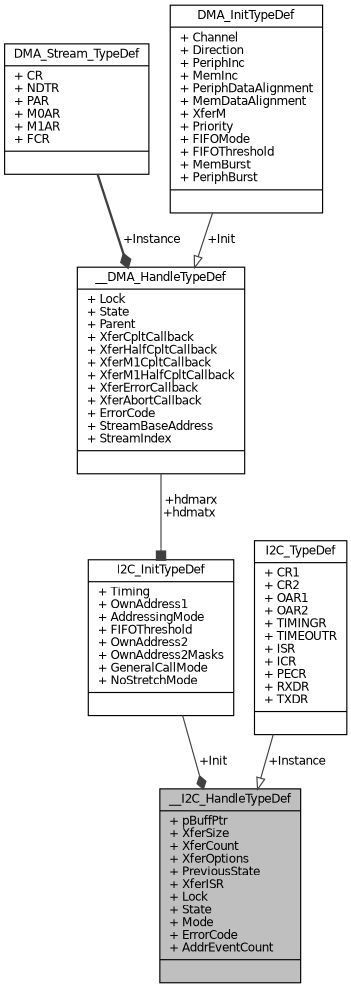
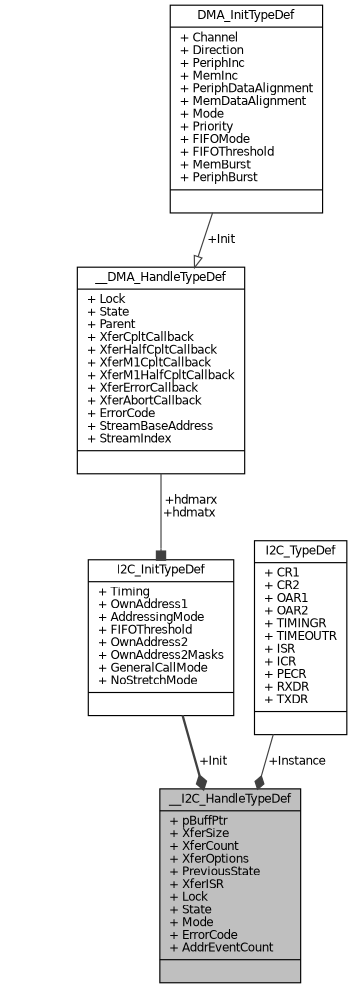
  digraph {
    node [color=black fillcolor=white fontname=Helvetica fontsize=10 shape=record style=filled]
    edge [arrowhead=diamond color=grey25 fontname=Helvetica fontsize=10 labelfontname=Helvetica labelfontsize=10 style=solid]
    n1 [fillcolor=grey75 fontcolor=black height=0.2 label="{__I2C_HandleTypeDef\n|+ pBuffPtr\l+ XferSize\l+ XferCount\l+ XferOptions\l+ PreviousState\l+ XferISR\l+ Lock\l+ State\l+ Mode\l+ ErrorCode\l+ AddrEventCount\l|}" width=0.4]
    n2 [height=0.2 label="{__DMA_HandleTypeDef\n|+ Lock\l+ State\l+ Parent\l+ XferCpltCallback\l+ XferHalfCpltCallback\l+ XferM1CpltCallback\l+ XferM1HalfCpltCallback\l+ XferErrorCallback\l+ XferAbortCallback\l+ ErrorCode\l+ StreamBaseAddress\l+ StreamIndex\l|}" width=0.4]
    n3 [height=0.2 label="{I2C_InitTypeDef\n|+ Timing\l+ OwnAddress1\l+ AddressingMode\l+ FIFOThreshold\l+ OwnAddress2\l+ OwnAddress2Masks\l+ GeneralCallMode\l+ NoStretchMode\l|}" width=0.4]
-   n4 [height=0.2 label="{DMA_Stream_TypeDef\n|+ CR\l+ NDTR\l+ PAR\l+ M0AR\l+ M1AR\l+ FCR\l|}" width=0.4]
-   n5 [height=0.2 label="{DMA_InitTypeDef\n|+ Channel\l+ Direction\l+ PeriphInc\l+ MemInc\l+ PeriphDataAlignment\l+ MemDataAlignment\l+ XferM\l+ Priority\l+ FIFOMode\l+ FIFOThreshold\l+ MemBurst\l+ PeriphBurst\l|}" width=0.4]
+   n5 [height=0.2 label="{DMA_InitTypeDef\n|+ Channel\l+ Direction\l+ PeriphInc\l+ MemInc\l+ PeriphDataAlignment\l+ MemDataAlignment\l+ Mode\l+ Priority\l+ FIFOMode\l+ FIFOThreshold\l+ MemBurst\l+ PeriphBurst\l|}" width=0.4]
    n6 [height=0.2 label="{I2C_TypeDef\n|+ CR1\l+ CR2\l+ OAR1\l+ OAR2\l+ TIMINGR\l+ TIMEOUTR\l+ ISR\l+ ICR\l+ PECR\l+ RXDR\l+ TXDR\l|}" width=0.4]
    n2 -> n3 [arrowhead=box label=" +hdmarx\n+hdmatx"]
-   n3 -> n1 [label=" +Init"]
-   n4 -> n2 [label=" +Instance" style=bold]
+   n3 -> n1 [label=" +Init" style=bold]
    n5 -> n2 [arrowhead=onormal label=" +Init"]
-   n6 -> n1 [arrowhead=onormal label=" +Instance"]
+   n6 -> n1 [label=" +Instance"]
  }
